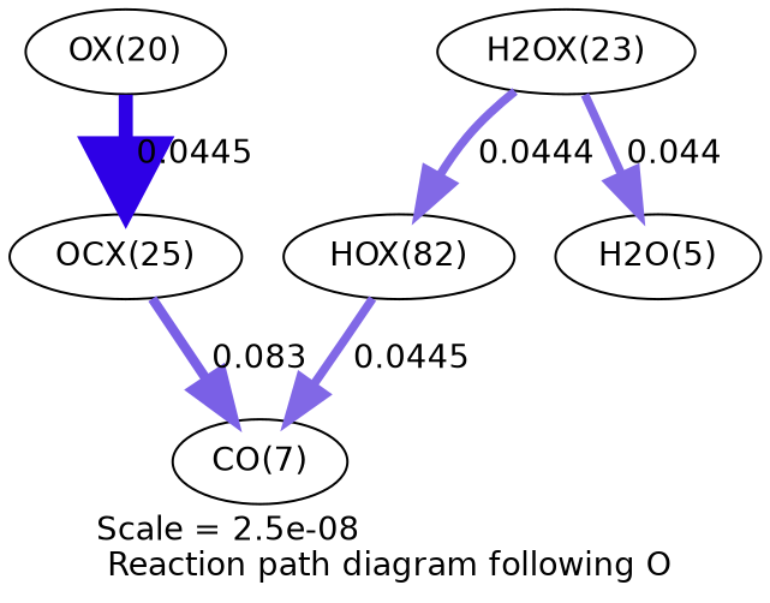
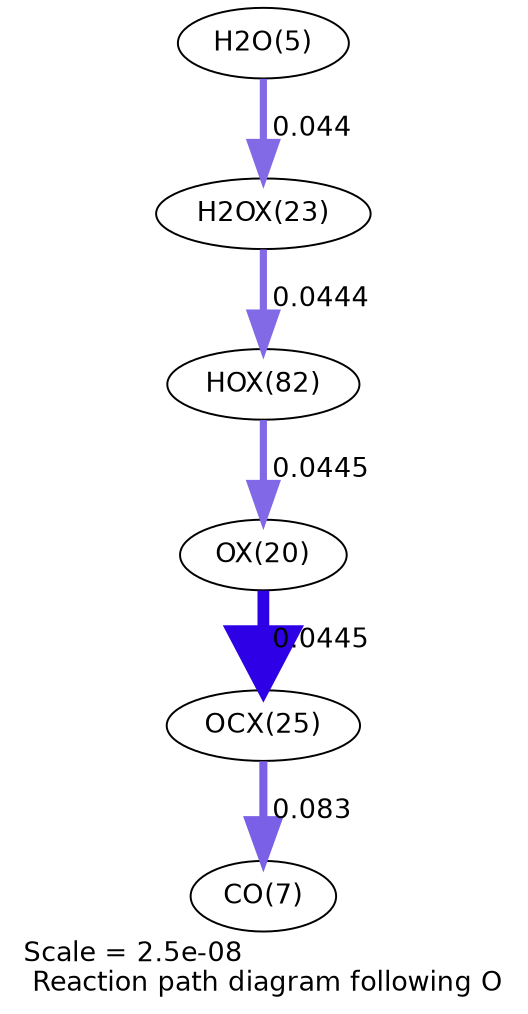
  digraph {
    fontname=Helvetica
    label="Scale = 2.5e-08\l Reaction path diagram following O"
    node [fontname=Helvetica]
    edge [arrowsize=1.82 color="0.7, 0.544, 0.9" fontname=Helvetica penwidth=3.65]
    n1 [label="HOX(82)"]
    n2 [label="OX(20)"]
    n3 [label="OCX(25)"]
    n4 [label="CO(7)"]
    n5 [label="H2OX(23)"]
    n6 [label="H2O(5)"]
-   n1 -> n4 [arrowsize=1.83 color="0.7, 0.545, 0.9" label=" 0.0445"]
+   n1 -> n2 [arrowsize=1.83 color="0.7, 0.545, 0.9" label=" 0.0445"]
    n2 -> n3 [arrowsize=3 color="0.7, 1.5, 0.9" label=" 0.0445" penwidth=6]
    n3 -> n4 [arrowsize=2.06 color="0.7, 0.583, 0.9" label=" 0.083" penwidth=4.12]
    n5 -> n1 [label=" 0.0444"]
-   n5 -> n6 [label=" 0.044" penwidth=3.64]
+   n6 -> n5 [label=" 0.044" penwidth=3.64]
  }
